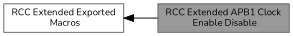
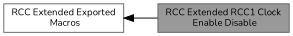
  digraph {
    rankdir=LR
    fontname=Nunito
    node [fontname=Nunito fontsize=10 shape=box style=filled]
-   n1 [color=gray40 fillcolor=grey60 fontcolor=black height=0.2 label="RCC Extended APB1 Clock\l Enable Disable" width=0.4]
+   n1 [color=gray40 fillcolor=grey60 fontcolor=black height=0.2 label="RCC Extended RCC1 Clock\l Enable Disable" width=0.4]
    n2 [color=grey40 fillcolor=white height=0.2 label="RCC Extended Exported\l Macros" width=0.4]
    n2 -> n1 [dir=back fontname=Nunito fontsize=10 labelfontname=Helvetica labelfontsize=10 shape=plaintext style=solid]
  }
